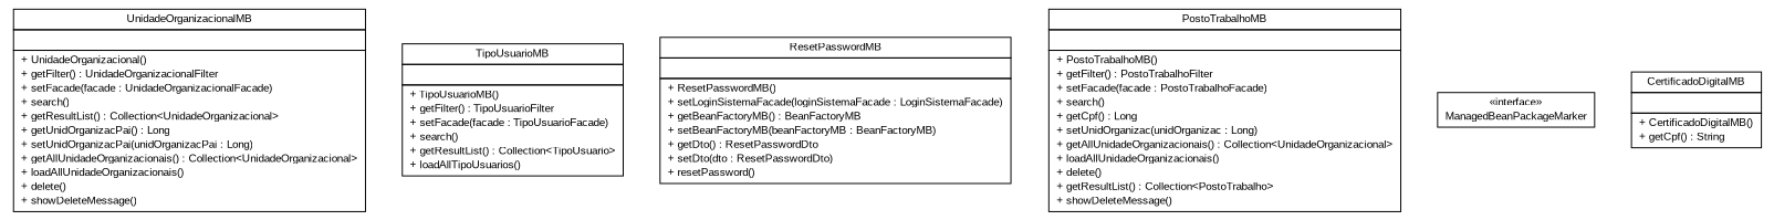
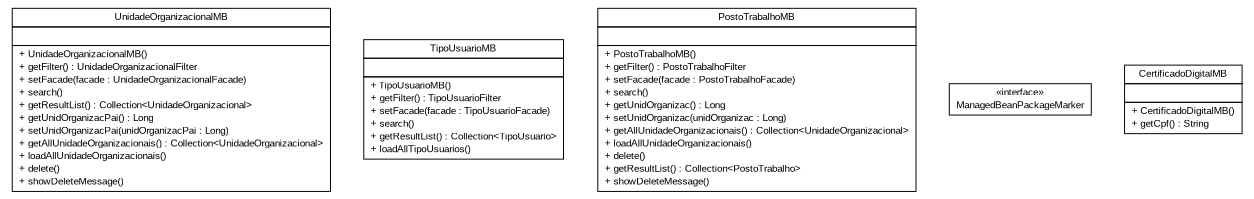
  digraph {
    nodesep=0.25
    ranksep=0.5
    node [fontcolor=black fontname=arial fontsize=10.0 shape=plaintext]
-   n1 [label=<<table title="br.gov.to.sefaz.seg.managedbean.UnidadeOrganizacionalMB" border="0" cellborder="1" cellspacing="0" cellpadding="2" port="p" href="./UnidadeOrganizacionalMB.html"> 		<tr><td><table border="0" cellspacing="0" cellpadding="1"> <tr><td align="center" balign="center"> UnidadeOrganizacionalMB </td></tr> 		</table></td></tr> 		<tr><td><table border="0" cellspacing="0" cellpadding="1"> <tr><td align="left" balign="left">  </td></tr> 		</table></td></tr> 		<tr><td><table border="0" cellspacing="0" cellpadding="1"> <tr><td align="left" balign="left"> + UnidadeOrganizacional() </td></tr> <tr><td align="left" balign="left"> + getFilter() : UnidadeOrganizacionalFilter </td></tr> <tr><td align="left" balign="left"> + setFacade(facade : UnidadeOrganizacionalFacade) </td></tr> <tr><td align="left" balign="left"> + search() </td></tr> <tr><td align="left" balign="left"> + getResultList() : Collection&lt;UnidadeOrganizacional&gt; </td></tr> <tr><td align="left" balign="left"> + getUnidOrganizacPai() : Long </td></tr> <tr><td align="left" balign="left"> + setUnidOrganizacPai(unidOrganizacPai : Long) </td></tr> <tr><td align="left" balign="left"> + getAllUnidadeOrganizacionais() : Collection&lt;UnidadeOrganizacional&gt; </td></tr> <tr><td align="left" balign="left"> + loadAllUnidadeOrganizacionais() </td></tr> <tr><td align="left" balign="left"> + delete() </td></tr> <tr><td align="left" balign="left"> + showDeleteMessage() </td></tr> 		</table></td></tr> 		</table>>]
+   n1 [label=<<table title="br.gov.to.sefaz.seg.managedbean.UnidadeOrganizacionalMB" border="0" cellborder="1" cellspacing="0" cellpadding="2" port="p" href="./UnidadeOrganizacionalMB.html"> 		<tr><td><table border="0" cellspacing="0" cellpadding="1"> <tr><td align="center" balign="center"> UnidadeOrganizacionalMB </td></tr> 		</table></td></tr> 		<tr><td><table border="0" cellspacing="0" cellpadding="1"> <tr><td align="left" balign="left">  </td></tr> 		</table></td></tr> 		<tr><td><table border="0" cellspacing="0" cellpadding="1"> <tr><td align="left" balign="left"> + UnidadeOrganizacionalMB() </td></tr> <tr><td align="left" balign="left"> + getFilter() : UnidadeOrganizacionalFilter </td></tr> <tr><td align="left" balign="left"> + setFacade(facade : UnidadeOrganizacionalFacade) </td></tr> <tr><td align="left" balign="left"> + search() </td></tr> <tr><td align="left" balign="left"> + getResultList() : Collection&lt;UnidadeOrganizacional&gt; </td></tr> <tr><td align="left" balign="left"> + getUnidOrganizacPai() : Long </td></tr> <tr><td align="left" balign="left"> + setUnidOrganizacPai(unidOrganizacPai : Long) </td></tr> <tr><td align="left" balign="left"> + getAllUnidadeOrganizacionais() : Collection&lt;UnidadeOrganizacional&gt; </td></tr> <tr><td align="left" balign="left"> + loadAllUnidadeOrganizacionais() </td></tr> <tr><td align="left" balign="left"> + delete() </td></tr> <tr><td align="left" balign="left"> + showDeleteMessage() </td></tr> 		</table></td></tr> 		</table>>]
    n2 [label=<<table title="br.gov.to.sefaz.seg.managedbean.TipoUsuarioMB" border="0" cellborder="1" cellspacing="0" cellpadding="2" port="p" href="./TipoUsuarioMB.html"> 		<tr><td><table border="0" cellspacing="0" cellpadding="1"> <tr><td align="center" balign="center"> TipoUsuarioMB </td></tr> 		</table></td></tr> 		<tr><td><table border="0" cellspacing="0" cellpadding="1"> <tr><td align="left" balign="left">  </td></tr> 		</table></td></tr> 		<tr><td><table border="0" cellspacing="0" cellpadding="1"> <tr><td align="left" balign="left"> + TipoUsuarioMB() </td></tr> <tr><td align="left" balign="left"> + getFilter() : TipoUsuarioFilter </td></tr> <tr><td align="left" balign="left"> + setFacade(facade : TipoUsuarioFacade) </td></tr> <tr><td align="left" balign="left"> + search() </td></tr> <tr><td align="left" balign="left"> + getResultList() : Collection&lt;TipoUsuario&gt; </td></tr> <tr><td align="left" balign="left"> + loadAllTipoUsuarios() </td></tr> 		</table></td></tr> 		</table>>]
-   n3 [label=<<table title="br.gov.to.sefaz.seg.managedbean.ResetPasswordMB" border="0" cellborder="1" cellspacing="0" cellpadding="2" port="p" href="./ResetPasswordMB.html"> 		<tr><td><table border="0" cellspacing="0" cellpadding="1"> <tr><td align="center" balign="center"> ResetPasswordMB </td></tr> 		</table></td></tr> 		<tr><td><table border="0" cellspacing="0" cellpadding="1"> <tr><td align="left" balign="left">  </td></tr> 		</table></td></tr> 		<tr><td><table border="0" cellspacing="0" cellpadding="1"> <tr><td align="left" balign="left"> + ResetPasswordMB() </td></tr> <tr><td align="left" balign="left"> + setLoginSistemaFacade(loginSistemaFacade : LoginSistemaFacade) </td></tr> <tr><td align="left" balign="left"> + getBeanFactoryMB() : BeanFactoryMB </td></tr> <tr><td align="left" balign="left"> + setBeanFactoryMB(beanFactoryMB : BeanFactoryMB) </td></tr> <tr><td align="left" balign="left"> + getDto() : ResetPasswordDto </td></tr> <tr><td align="left" balign="left"> + setDto(dto : ResetPasswordDto) </td></tr> <tr><td align="left" balign="left"> + resetPassword() </td></tr> 		</table></td></tr> 		</table>>]
-   n4 [label=<<table title="br.gov.to.sefaz.seg.managedbean.PostoTrabalhoMB" border="0" cellborder="1" cellspacing="0" cellpadding="2" port="p" href="./PostoTrabalhoMB.html"> 		<tr><td><table border="0" cellspacing="0" cellpadding="1"> <tr><td align="center" balign="center"> PostoTrabalhoMB </td></tr> 		</table></td></tr> 		<tr><td><table border="0" cellspacing="0" cellpadding="1"> <tr><td align="left" balign="left">  </td></tr> 		</table></td></tr> 		<tr><td><table border="0" cellspacing="0" cellpadding="1"> <tr><td align="left" balign="left"> + PostoTrabalhoMB() </td></tr> <tr><td align="left" balign="left"> + getFilter() : PostoTrabalhoFilter </td></tr> <tr><td align="left" balign="left"> + setFacade(facade : PostoTrabalhoFacade) </td></tr> <tr><td align="left" balign="left"> + search() </td></tr> <tr><td align="left" balign="left"> + getCpf() : Long </td></tr> <tr><td align="left" balign="left"> + setUnidOrganizac(unidOrganizac : Long) </td></tr> <tr><td align="left" balign="left"> + getAllUnidadeOrganizacionais() : Collection&lt;UnidadeOrganizacional&gt; </td></tr> <tr><td align="left" balign="left"> + loadAllUnidadeOrganizacionais() </td></tr> <tr><td align="left" balign="left"> + delete() </td></tr> <tr><td align="left" balign="left"> + getResultList() : Collection&lt;PostoTrabalho&gt; </td></tr> <tr><td align="left" balign="left"> + showDeleteMessage() </td></tr> 		</table></td></tr> 		</table>>]
+   n4 [label=<<table title="br.gov.to.sefaz.seg.managedbean.PostoTrabalhoMB" border="0" cellborder="1" cellspacing="0" cellpadding="2" port="p" href="./PostoTrabalhoMB.html"> 		<tr><td><table border="0" cellspacing="0" cellpadding="1"> <tr><td align="center" balign="center"> PostoTrabalhoMB </td></tr> 		</table></td></tr> 		<tr><td><table border="0" cellspacing="0" cellpadding="1"> <tr><td align="left" balign="left">  </td></tr> 		</table></td></tr> 		<tr><td><table border="0" cellspacing="0" cellpadding="1"> <tr><td align="left" balign="left"> + PostoTrabalhoMB() </td></tr> <tr><td align="left" balign="left"> + getFilter() : PostoTrabalhoFilter </td></tr> <tr><td align="left" balign="left"> + setFacade(facade : PostoTrabalhoFacade) </td></tr> <tr><td align="left" balign="left"> + search() </td></tr> <tr><td align="left" balign="left"> + getUnidOrganizac() : Long </td></tr> <tr><td align="left" balign="left"> + setUnidOrganizac(unidOrganizac : Long) </td></tr> <tr><td align="left" balign="left"> + getAllUnidadeOrganizacionais() : Collection&lt;UnidadeOrganizacional&gt; </td></tr> <tr><td align="left" balign="left"> + loadAllUnidadeOrganizacionais() </td></tr> <tr><td align="left" balign="left"> + delete() </td></tr> <tr><td align="left" balign="left"> + getResultList() : Collection&lt;PostoTrabalho&gt; </td></tr> <tr><td align="left" balign="left"> + showDeleteMessage() </td></tr> 		</table></td></tr> 		</table>>]
    n5 [label=<<table title="br.gov.to.sefaz.seg.managedbean.ManagedBeanPackageMarker" border="0" cellborder="1" cellspacing="0" cellpadding="2" port="p" href="./ManagedBeanPackageMarker.html"> 		<tr><td><table border="0" cellspacing="0" cellpadding="1"> <tr><td align="center" balign="center"> &#171;interface&#187; </td></tr> <tr><td align="center" balign="center"> ManagedBeanPackageMarker </td></tr> 		</table></td></tr> 		</table>>]
    n6 [label=<<table title="br.gov.to.sefaz.seg.managedbean.CertificadoDigitalMB" border="0" cellborder="1" cellspacing="0" cellpadding="2" port="p" href="./CertificadoDigitalMB.html"> 		<tr><td><table border="0" cellspacing="0" cellpadding="1"> <tr><td align="center" balign="center"> CertificadoDigitalMB </td></tr> 		</table></td></tr> 		<tr><td><table border="0" cellspacing="0" cellpadding="1"> <tr><td align="left" balign="left">  </td></tr> 		</table></td></tr> 		<tr><td><table border="0" cellspacing="0" cellpadding="1"> <tr><td align="left" balign="left"> + CertificadoDigitalMB() </td></tr> <tr><td align="left" balign="left"> + getCpf() : String </td></tr> 		</table></td></tr> 		</table>>]
  }
